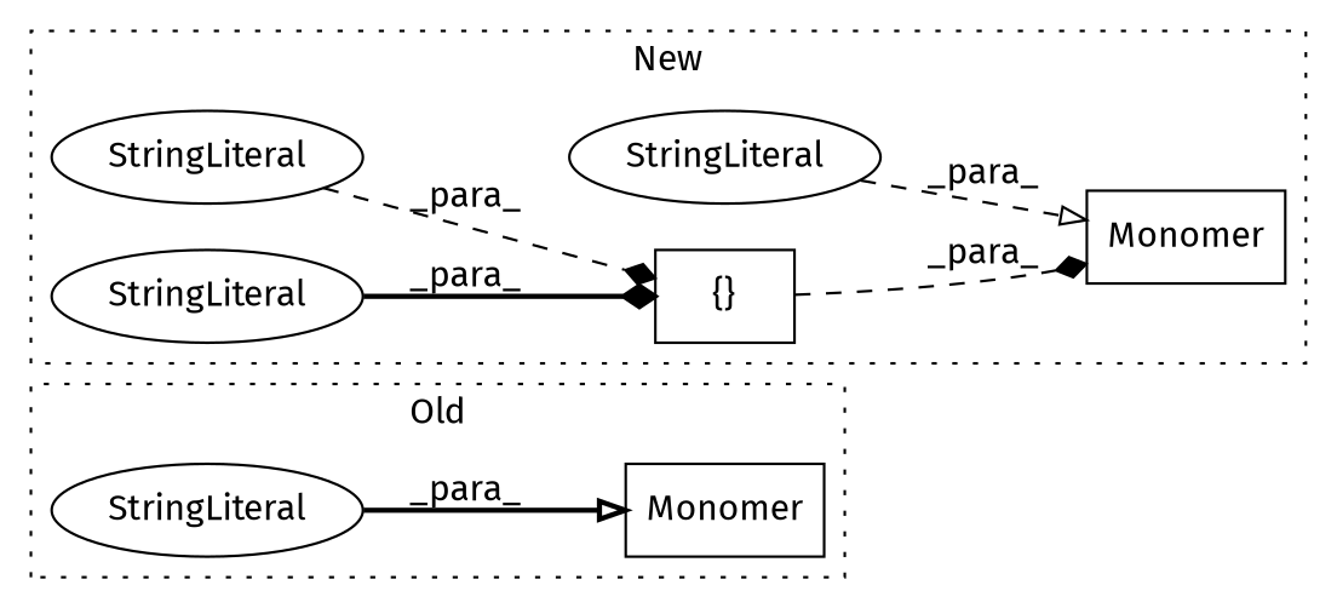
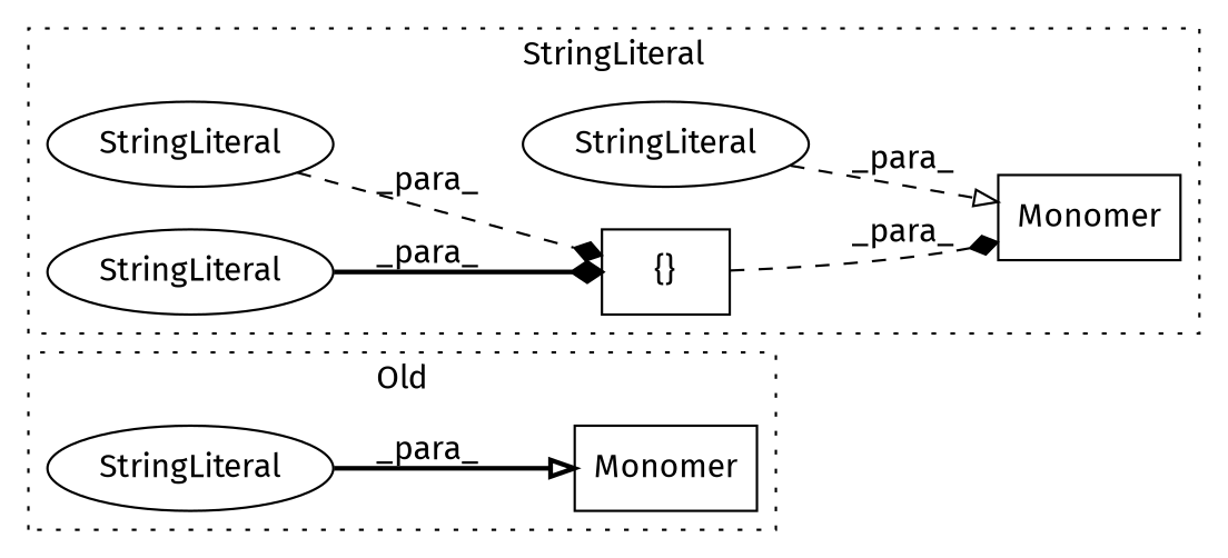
  digraph {
    rankdir=LR
    fontname="Fira Sans"
    node [a=45 l=3 shape=ellipse fontname="Fira Sans"]
    edge [style=dashed arrowhead=diamond fontname="Fira Sans"]
    n1 [a=32 l="8,1" label=Monomer s="1470,1481" shape=box]
    n2 [label=StringLiteral s=1478]
    n3 [a=32 l="8,1" label=Monomer s="2818,2851" shape=box]
    n4 [label=StringLiteral s=2826]
    n5 [a=4 l="1,1" label="{}" s="2842,2850" shape=box]
    n6 [label=StringLiteral s=2843]
    n7 [label=StringLiteral s=2847]
    subgraph cluster_1 {
      label=Old
      style=dotted
      n1
      n2
    }
    subgraph cluster_2 {
-     label=New
+     label=StringLiteral
      style=dotted
      n3
      n4
      n5
      n6
      n7
    }
    n2 -> n1 [label=_para_ style=bold arrowhead=onormal]
    n4 -> n3 [label=_para_ arrowhead=onormal]
    n5 -> n3 [label=_para_]
    n6 -> n5 [label=_para_]
    n7 -> n5 [label=_para_ style=bold]
  }
